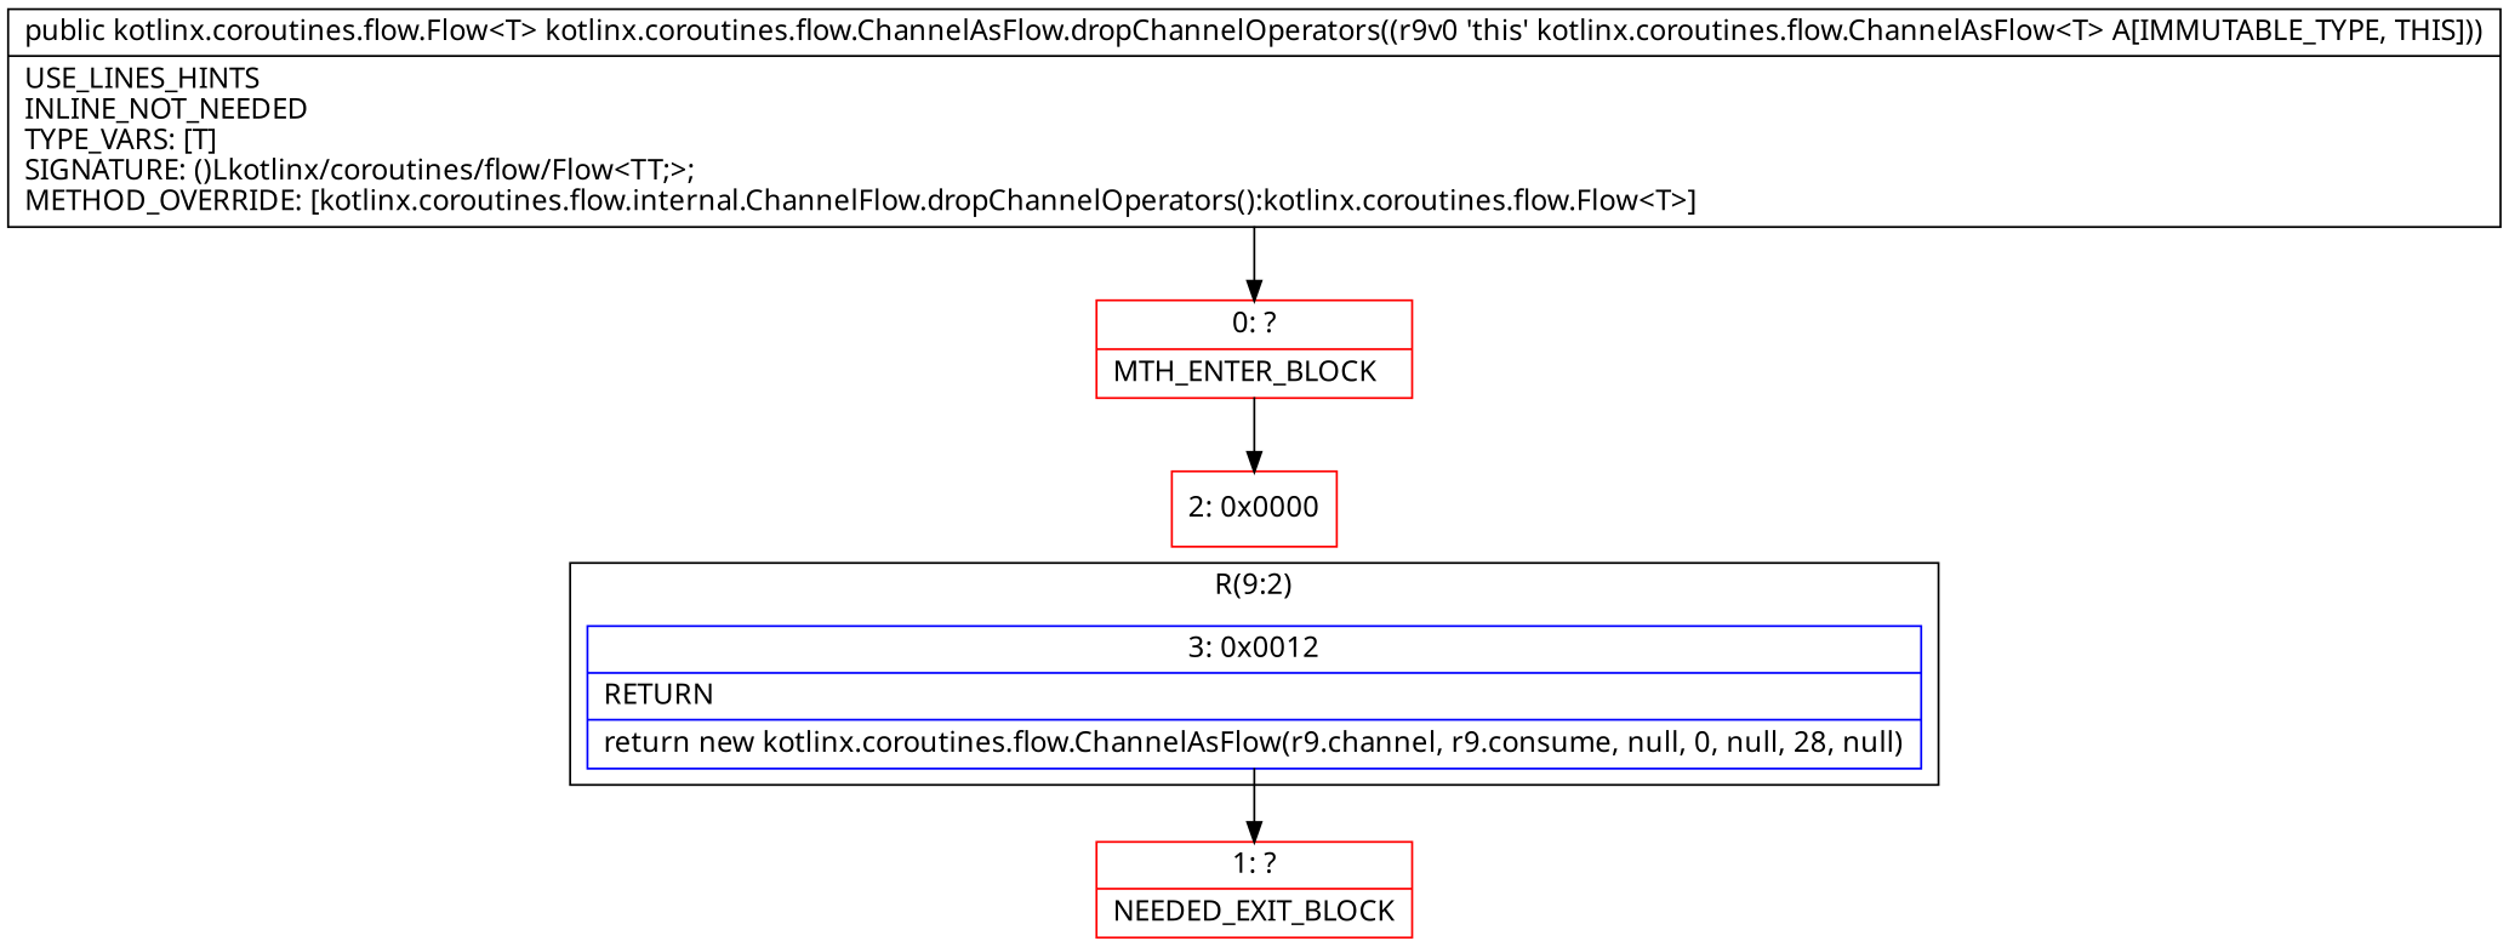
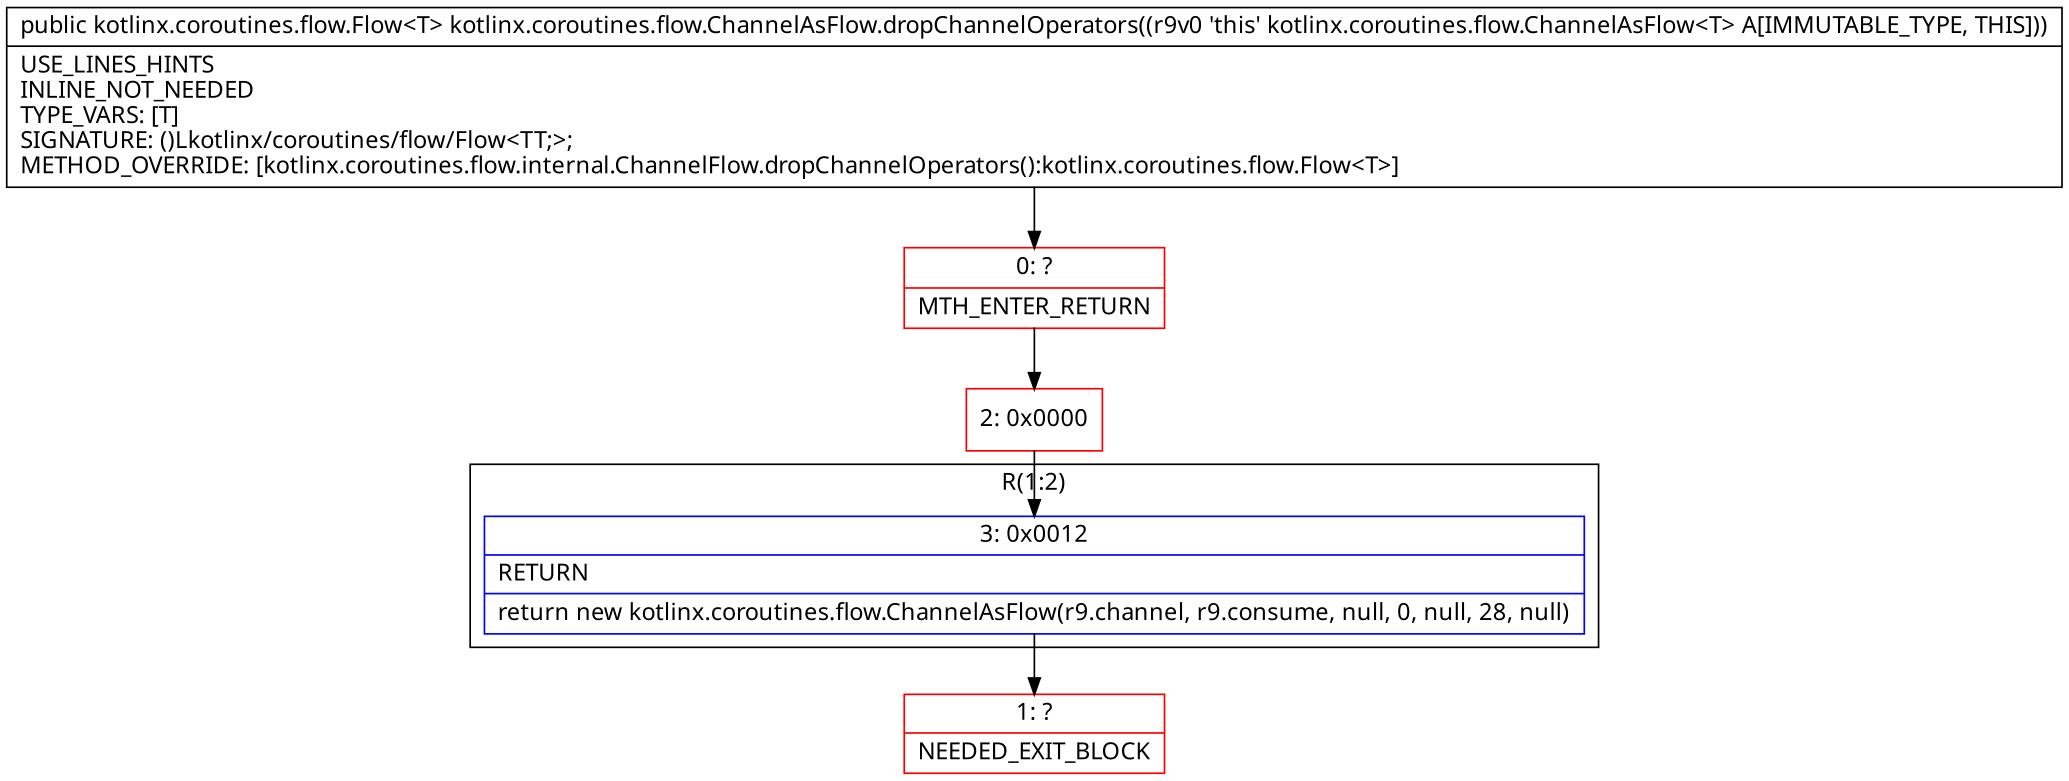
  digraph {
    fontname="Noto Sans"
    node [color=red fontname="Noto Sans" shape=record]
    edge [fontname="Noto Sans"]
    n1 [color=blue label="{3\:\ 0x0012|RETURN\l|return new kotlinx.coroutines.flow.ChannelAsFlow(r9.channel, r9.consume, null, 0, null, 28, null)\l}"]
    n2 [label="{1\:\ ?|NEEDED_EXIT_BLOCK\l}"]
-   n3 [label="{0\:\ ?|MTH_ENTER_BLOCK\l}"]
+   n3 [label="{0\:\ ?|MTH_ENTER_RETURN\l}"]
    n4 [label="{2\:\ 0x0000}"]
    n5 [label="{public kotlinx.coroutines.flow.Flow\<T\> kotlinx.coroutines.flow.ChannelAsFlow.dropChannelOperators((r9v0 'this' kotlinx.coroutines.flow.ChannelAsFlow\<T\> A[IMMUTABLE_TYPE, THIS]))  | USE_LINES_HINTS\lINLINE_NOT_NEEDED\lTYPE_VARS: [T]\lSIGNATURE: ()Lkotlinx\/coroutines\/flow\/Flow\<TT;\>;\lMETHOD_OVERRIDE: [kotlinx.coroutines.flow.internal.ChannelFlow.dropChannelOperators():kotlinx.coroutines.flow.Flow\<T\>]\l}" color=""]
    subgraph cluster_1 {
-     label="R(9:2)"
+     label="R(1:2)"
      n1
    }
    n1 -> n2
    n3 -> n4
+   n4 -> n1
    n5 -> n3
  }
